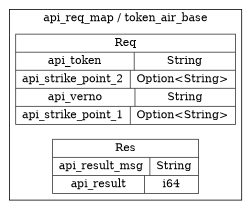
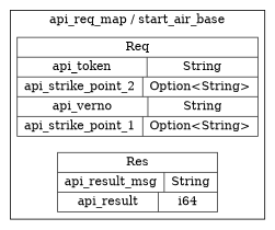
  digraph {
    rankdir=LR
    node [color=gray20 shape=record style=solid]
    n1 [label="<Req> Req  | { api_token | <api_token> String } | { api_strike_point_2 | <api_strike_point_2> Option\<String\> } | { api_verno | <api_verno> String } | { api_strike_point_1 | <api_strike_point_1> Option\<String\> }"]
    n2 [label="<Res> Res  | { api_result_msg | <api_result_msg> String } | { api_result | <api_result> i64 }"]
    subgraph cluster_1 {
-     label="api_req_map / token_air_base"
+     label="api_req_map / start_air_base"
      n1
      n2
    }
  }
